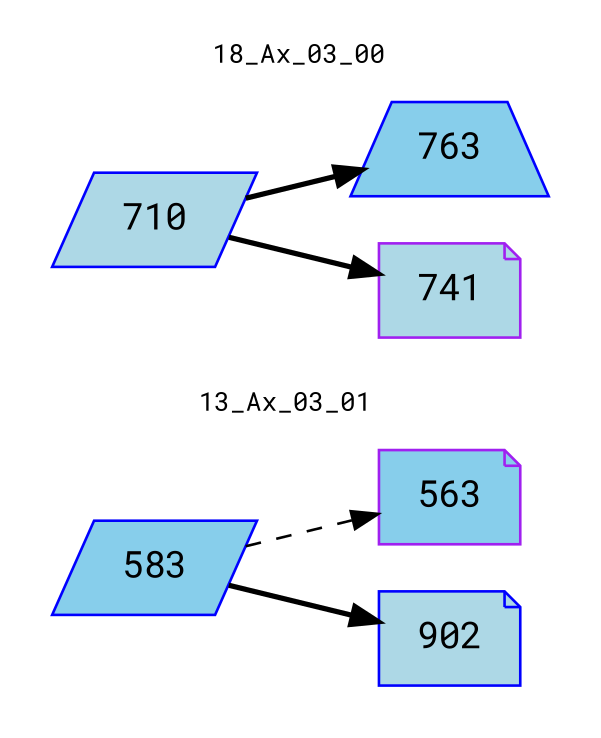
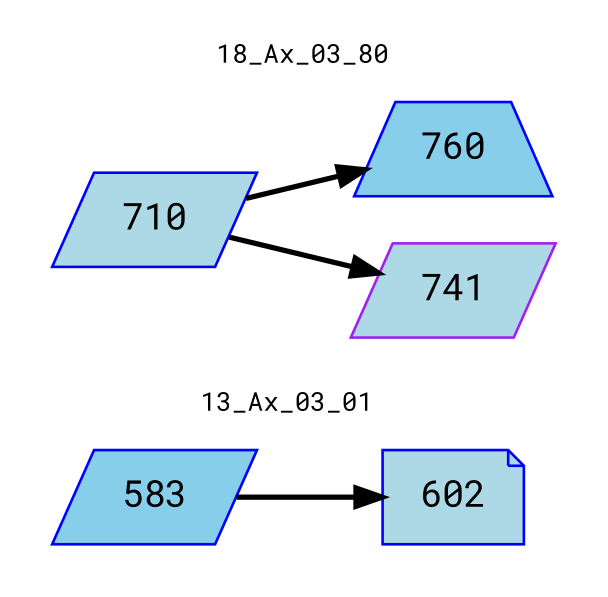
  digraph {
    fontname="Roboto Mono"
    rankdir=LR
    node [color=blue fillcolor=skyblue fontname="Roboto Mono" shape=parallelogram style=filled]
    edge [color=black fontname="Roboto Mono" style=bold]
    n1 [label=583]
-   n2 [fillcolor=lightblue label=902 shape=note]
-   n3 [color=purple label=563 shape=note]
+   n2 [fillcolor=lightblue label=602 shape=note]
    n4 [fillcolor=lightblue label=710]
-   n5 [color=purple fillcolor=lightblue label=741 shape=note]
-   n6 [label=763 shape=trapezium]
+   n5 [color=purple fillcolor=lightblue label=741]
+   n6 [label=760 shape=trapezium]
    subgraph cluster_1 {
      color=white
      fontsize=10
      label="13_Ax_03_01"
      n1
      n2
-     n3
    }
    subgraph cluster_2 {
      color=white
      fontsize=10
-     label="18_Ax_03_00"
+     label="18_Ax_03_80"
      n4
      n5
      n6
    }
    n1 -> n2
-   n1 -> n3 [style=dashed]
    n4 -> n5
    n4 -> n6
  }
